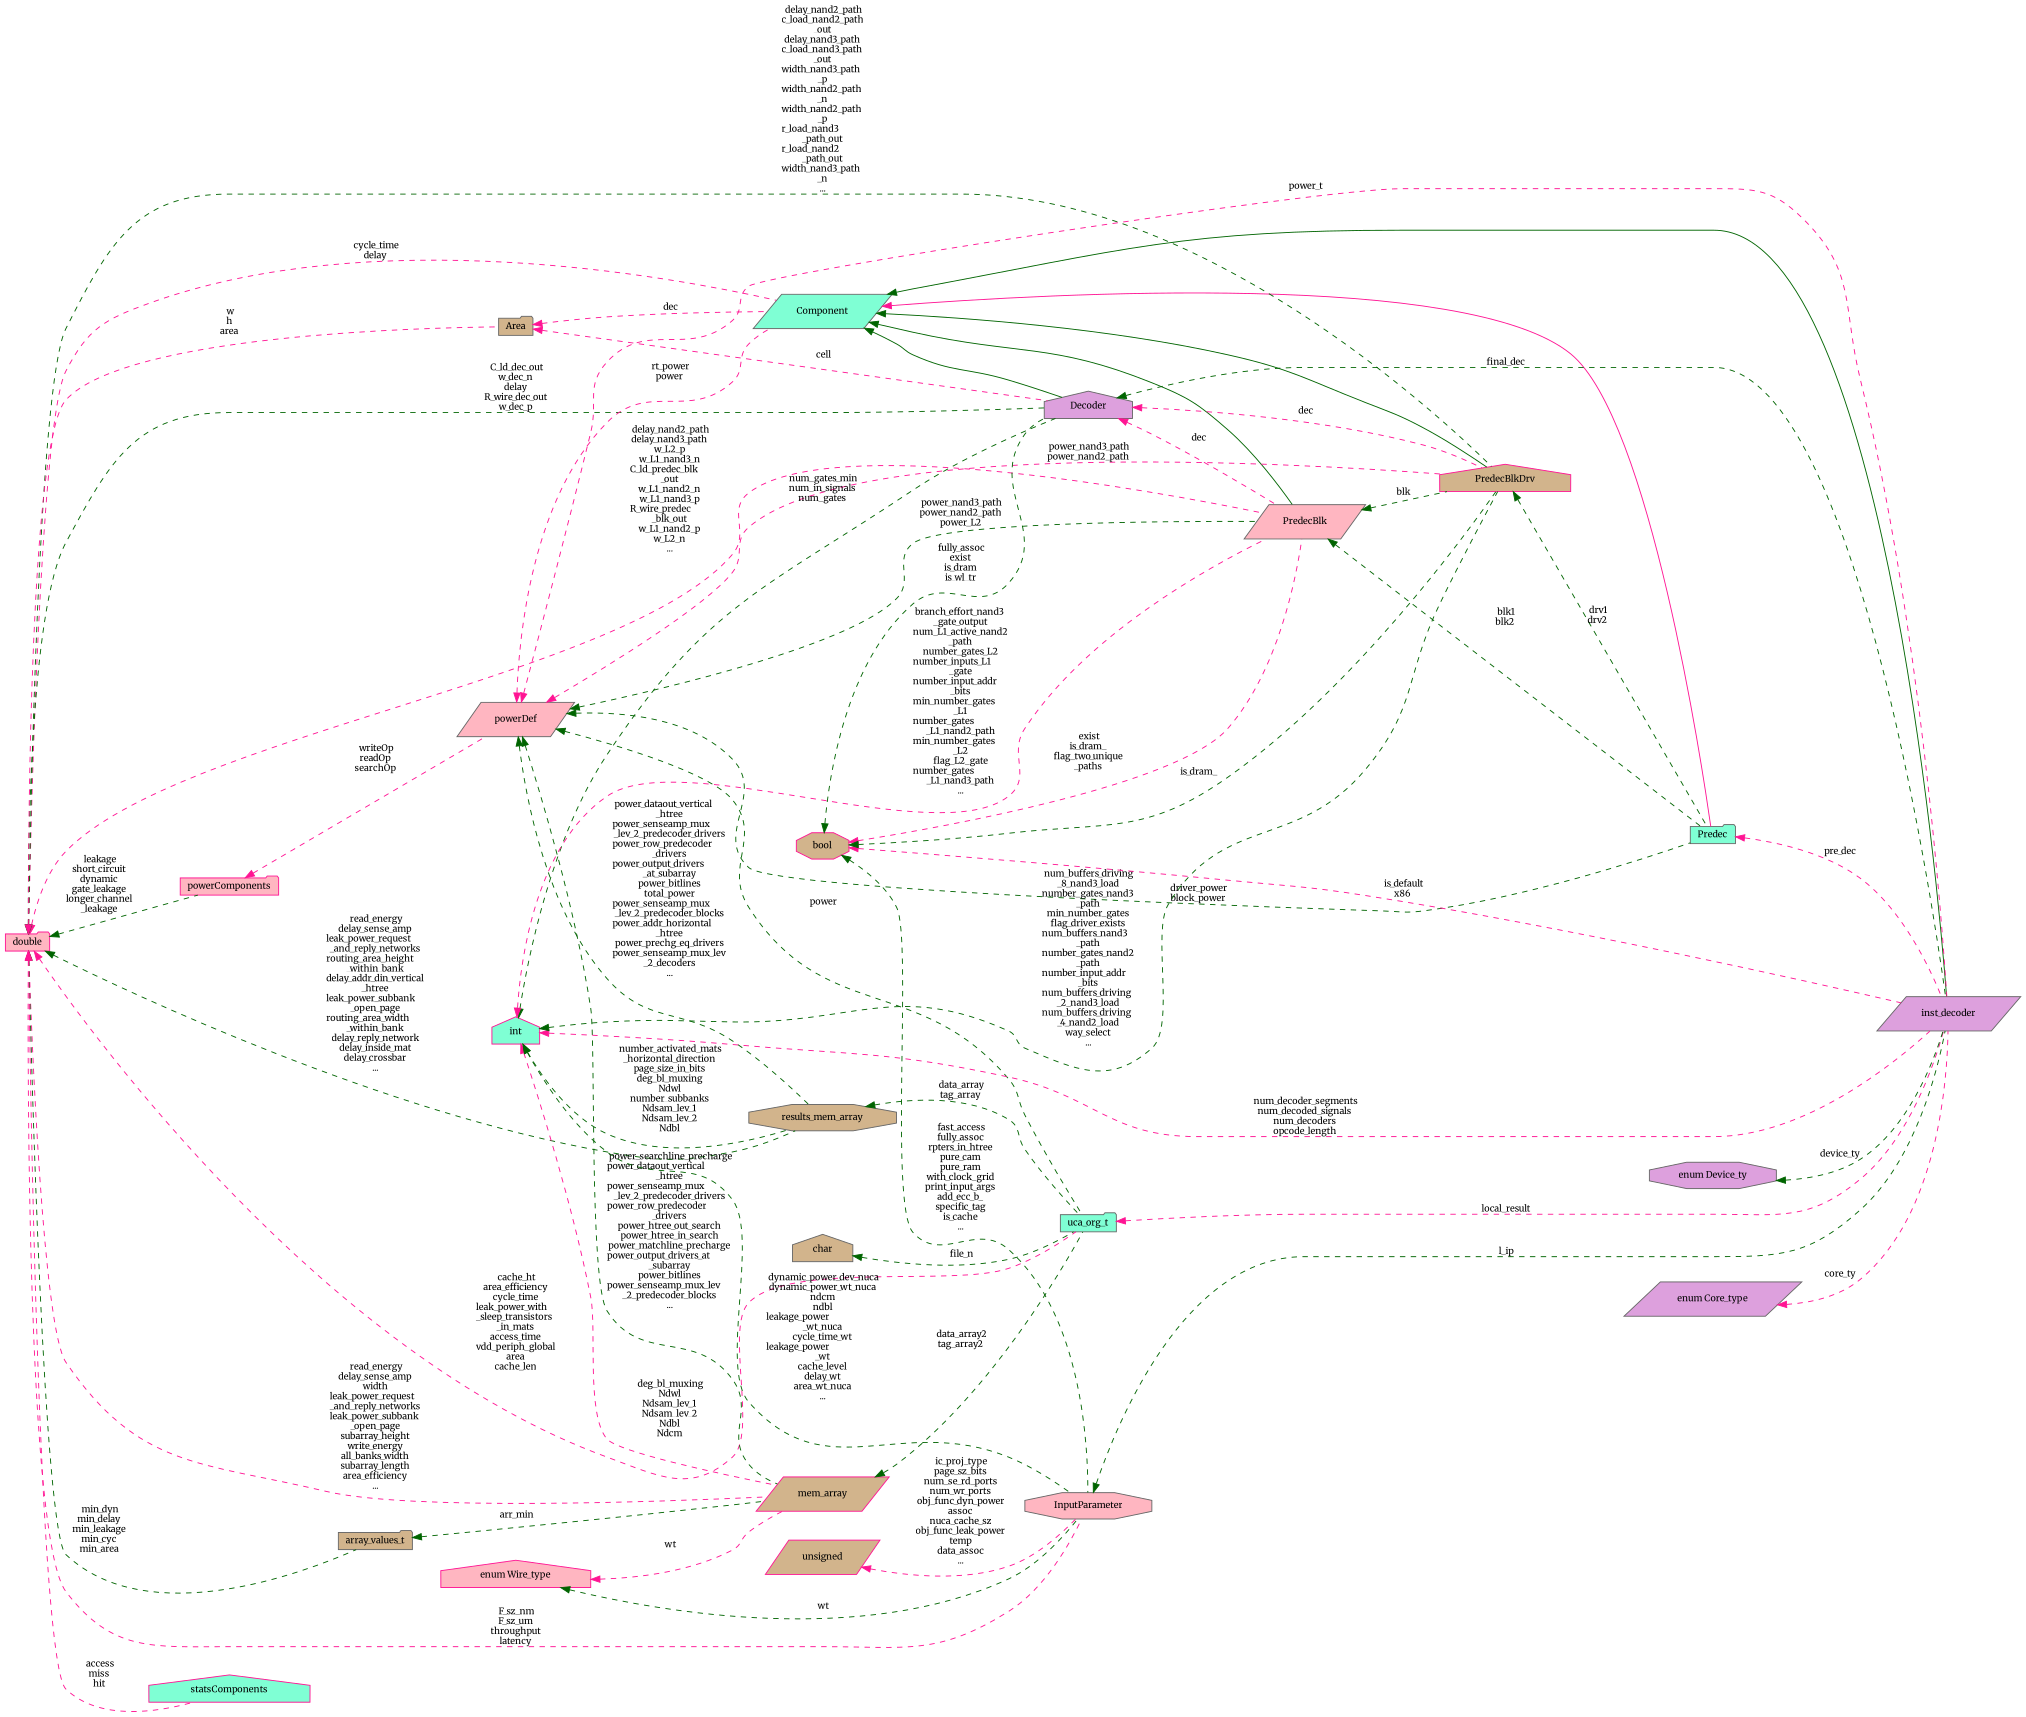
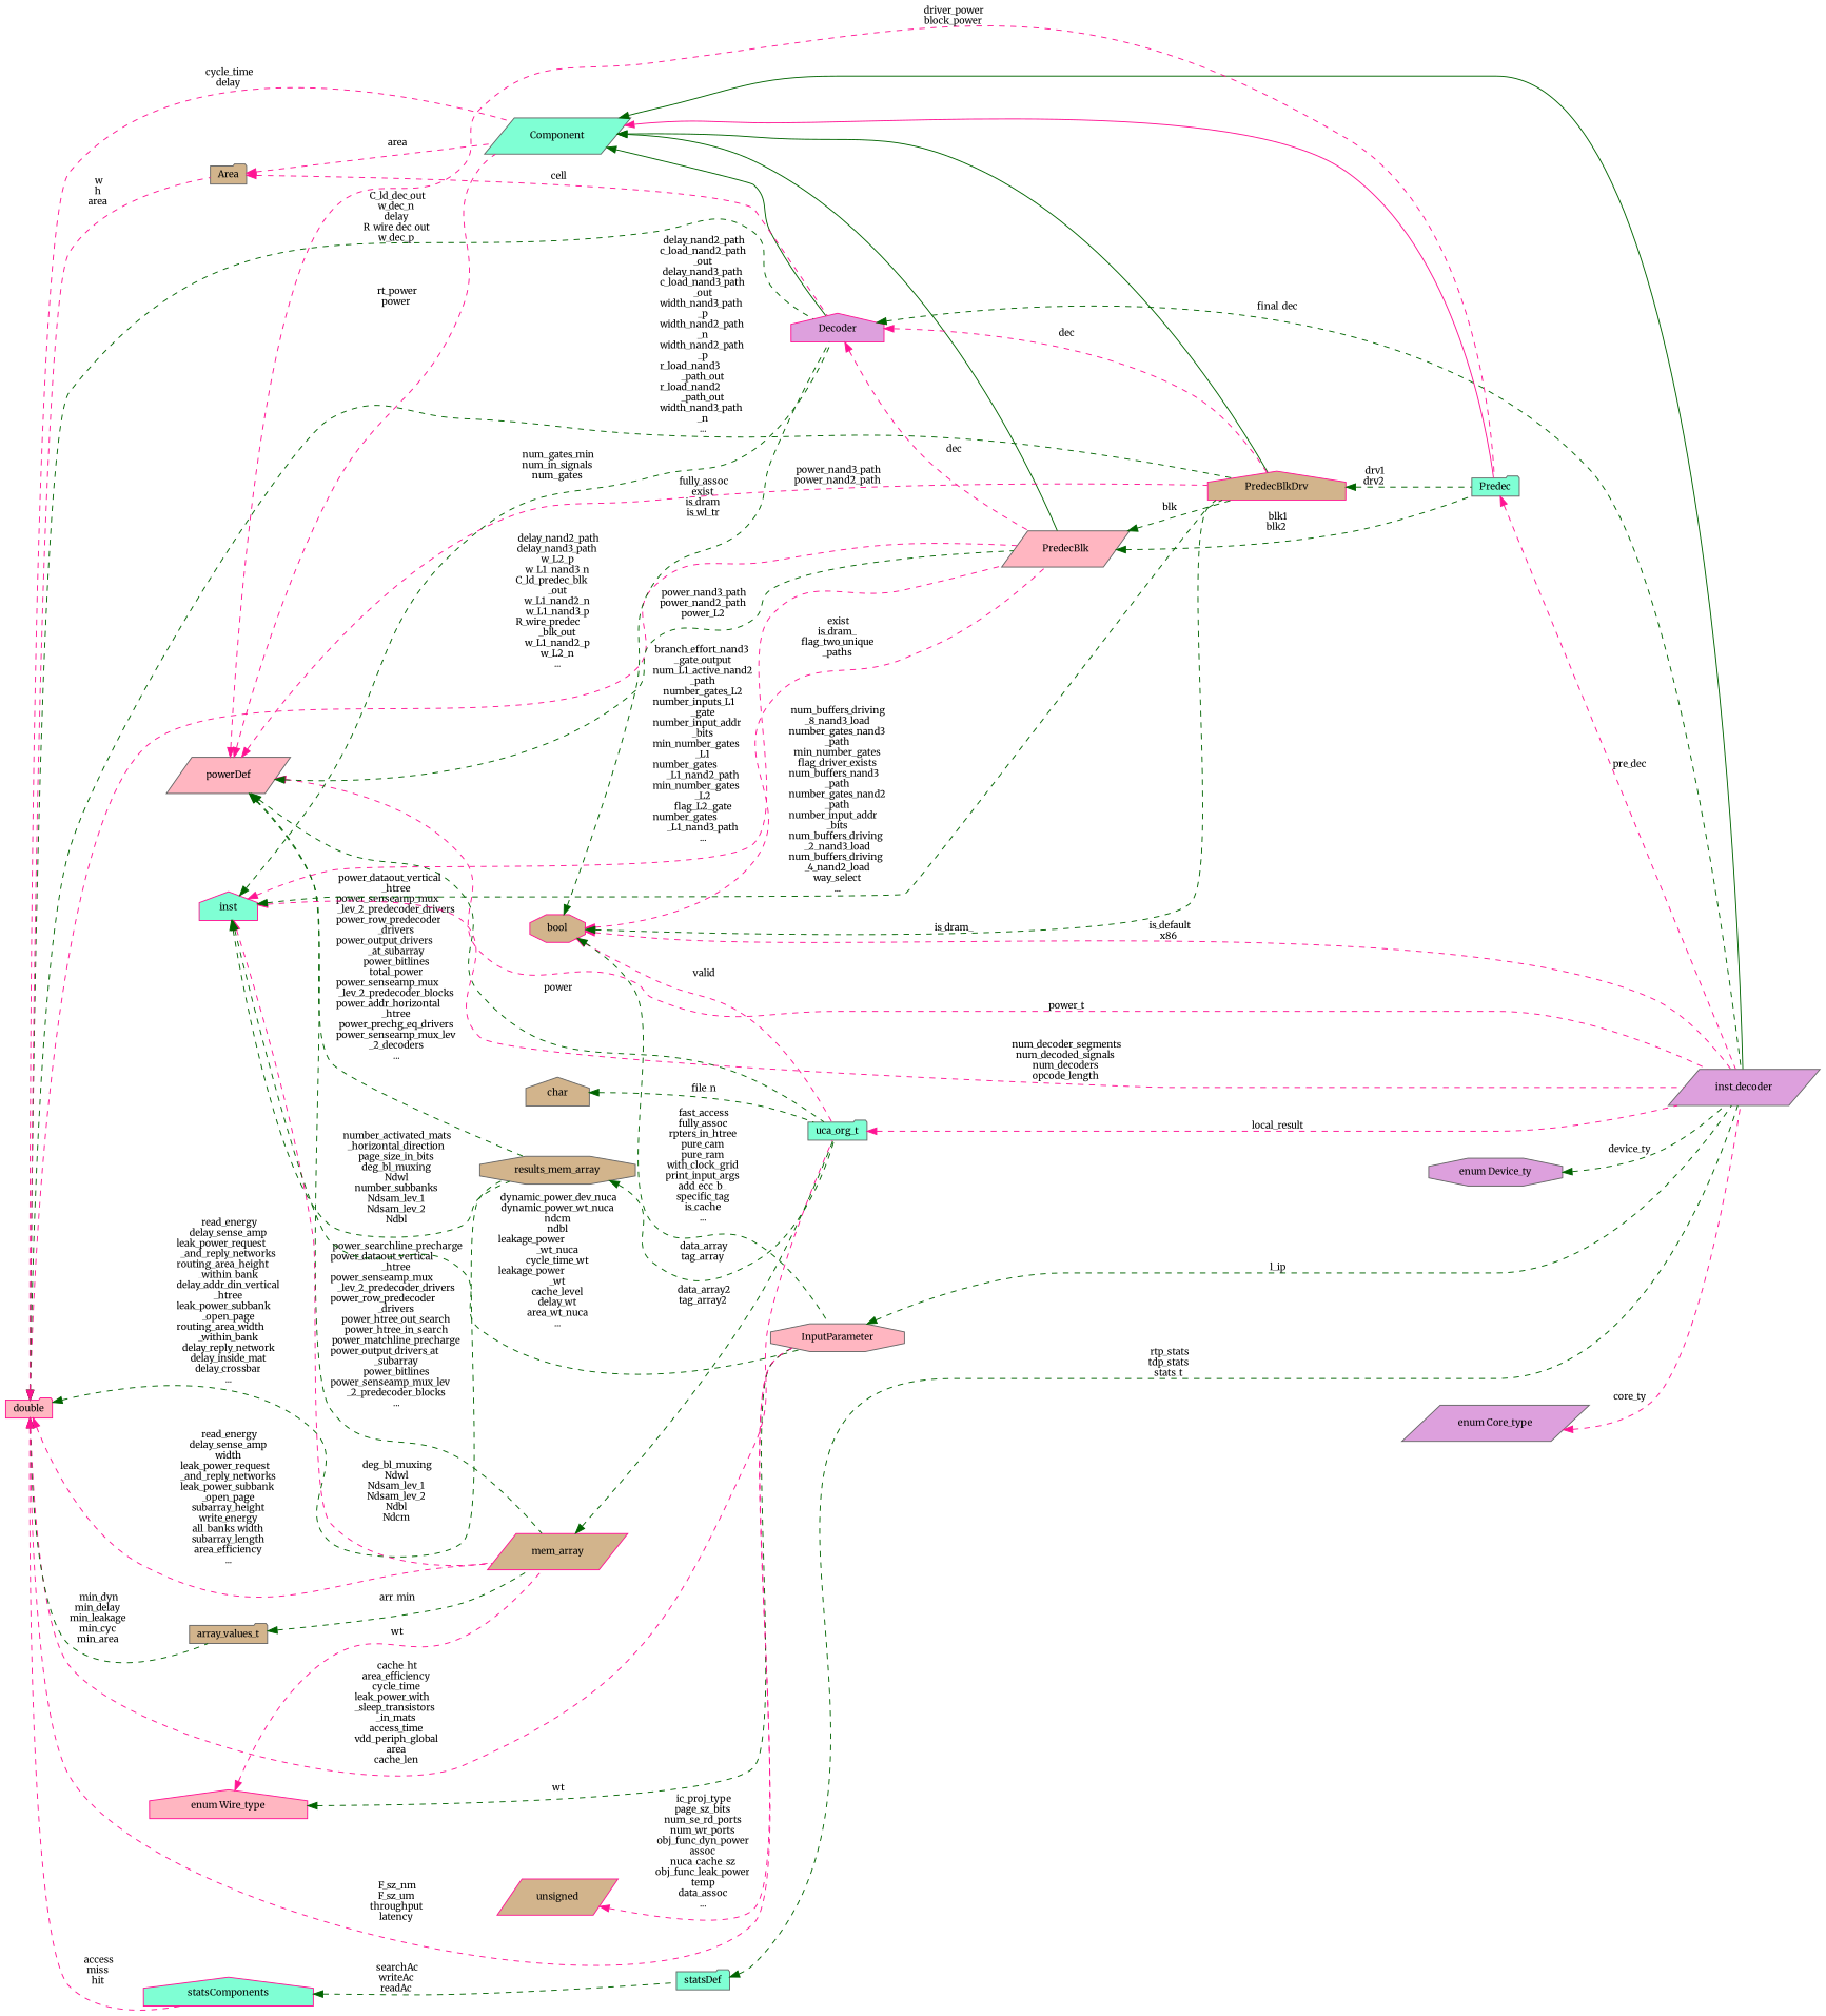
  digraph {
    fontname=Merriweather
    rankdir=LR
    node [color=gray40 fillcolor=tan fontname=Merriweather fontsize=10 shape=parallelogram style=filled]
    edge [color=darkgreen dir=back fontname=Merriweather fontsize=10 labelfontname=FreeSans labelfontsize=10 style=dashed]
    n1 [fillcolor=plum fontcolor=black height=0.2 label=inst_decoder width=0.4]
    n2 [fillcolor=aquamarine height=0.2 label=Component width=0.4]
-   n3 [fillcolor=plum height=0.2 label=Decoder shape=house width=0.4]
+   n3 [color=deeppink fillcolor=plum height=0.2 label=Decoder shape=house width=0.4]
    n4 [fillcolor=aquamarine height=0.2 label=Predec shape=folder width=0.4]
    n5 [fillcolor=lightpink height=0.2 label=PredecBlk width=0.4]
    n6 [color=deeppink height=0.2 label=PredecBlkDrv shape=house width=0.4]
    n7 [color=deeppink fillcolor=lightpink height=0.2 label=double shape=folder width=0.4]
-   n8 [color=deeppink fillcolor=lightpink height=0.2 label=powerComponents shape=folder width=0.4]
    n9 [height=0.2 label=Area shape=folder width=0.4]
    n10 [fillcolor=aquamarine height=0.2 label=uca_org_t shape=folder width=0.4]
    n11 [color=deeppink height=0.2 label=mem_array width=0.4]
    n12 [height=0.2 label=array_values_t shape=folder width=0.4]
    n13 [height=0.2 label=results_mem_array shape=octagon width=0.4]
    n14 [color=deeppink fillcolor=aquamarine height=0.2 label=statsComponents shape=house width=0.4]
    n15 [fillcolor=lightpink height=0.2 label=InputParameter shape=octagon width=0.4]
    n16 [fillcolor=lightpink height=0.2 label=powerDef width=0.4]
+   n17 [fillcolor=aquamarine height=0.2 label=statsDef shape=folder width=0.4]
    n18 [fillcolor=plum height=0.2 label="enum Device_ty" shape=octagon width=0.4]
    n19 [height=0.2 label=char shape=house width=0.4]
-   n20 [color=deeppink fillcolor=aquamarine height=0.2 label=int shape=house width=0.4]
+   n20 [color=deeppink fillcolor=aquamarine height=0.2 label=inst shape=house width=0.4]
    n21 [color=deeppink fillcolor=lightpink height=0.2 label="enum Wire_type" shape=house width=0.4]
    n22 [color=deeppink height=0.2 label=bool shape=octagon width=0.4]
    n23 [color=deeppink height=0.2 label=unsigned width=0.4]
    n24 [fillcolor=plum height=0.2 label="enum Core_type" width=0.4]
    n2 -> n1 [style=solid]
    n2 -> n3 [style=solid]
    n2 -> n4 [color=deeppink style=solid]
    n2 -> n5 [style=solid]
    n2 -> n6 [style=solid]
    n3 -> n1 [label=" final_dec"]
    n3 -> n5 [color=deeppink label=" dec"]
    n3 -> n6 [color=deeppink label=" dec"]
    n4 -> n1 [color=deeppink label=" pre_dec"]
    n5 -> n4 [label=" blk1\nblk2"]
    n5 -> n6 [label=" blk"]
    n6 -> n4 [label=" drv1\ndrv2"]
    n7 -> n2 [color=deeppink label=" cycle_time\ndelay"]
    n7 -> n3 [label=" C_ld_dec_out\nw_dec_n\ndelay\nR_wire_dec_out\nw_dec_p"]
    n7 -> n5 [color=deeppink label=" delay_nand2_path\ndelay_nand3_path\nw_L2_p\nw_L1_nand3_n\nC_ld_predec_blk\l_out\nw_L1_nand2_n\nw_L1_nand3_p\nR_wire_predec\l_blk_out\nw_L1_nand2_p\nw_L2_n\n..."]
    n7 -> n6 [label=" delay_nand2_path\nc_load_nand2_path\l_out\ndelay_nand3_path\nc_load_nand3_path\l_out\nwidth_nand3_path\l_p\nwidth_nand2_path\l_n\nwidth_nand2_path\l_p\nr_load_nand3\l_path_out\nr_load_nand2\l_path_out\nwidth_nand3_path\l_n\n..."]
-   n7 -> n8 [label=" leakage\nshort_circuit\ndynamic\ngate_leakage\nlonger_channel\l_leakage"]
    n7 -> n9 [color=deeppink label=" w\nh\narea"]
    n7 -> n10 [color=deeppink label=" cache_ht\narea_efficiency\ncycle_time\nleak_power_with\l_sleep_transistors\l_in_mats\naccess_time\nvdd_periph_global\narea\ncache_len"]
    n7 -> n11 [color=deeppink label=" read_energy\ndelay_sense_amp\nwidth\nleak_power_request\l_and_reply_networks\nleak_power_subbank\l_open_page\nsubarray_height\nwrite_energy\nall_banks_width\nsubarray_length\narea_efficiency\n..."]
    n7 -> n12 [label=" min_dyn\nmin_delay\nmin_leakage\nmin_cyc\nmin_area"]
    n7 -> n13 [label=" read_energy\ndelay_sense_amp\nleak_power_request\l_and_reply_networks\nrouting_area_height\l_within_bank\ndelay_addr_din_vertical\l_htree\nleak_power_subbank\l_open_page\nrouting_area_width\l_within_bank\ndelay_reply_network\ndelay_inside_mat\ndelay_crossbar\n..."]
    n7 -> n14 [color=deeppink label=" access\nmiss\nhit"]
    n7 -> n15 [color=deeppink label=" F_sz_nm\nF_sz_um\nthroughput\nlatency"]
-   n8 -> n16 [color=deeppink label=" writeOp\nreadOp\nsearchOp"]
-   n9 -> n2 [color=deeppink label=" dec"]
+   n9 -> n2 [color=deeppink label=" area"]
    n9 -> n3 [color=deeppink label=" cell"]
    n10 -> n1 [color=deeppink label=" local_result"]
    n11 -> n10 [label=" data_array2\ntag_array2"]
    n12 -> n11 [label=" arr_min"]
    n13 -> n10 [label=" data_array\ntag_array"]
+   n14 -> n17 [label=" searchAc\nwriteAc\nreadAc"]
    n15 -> n1 [label=" l_ip"]
    n16 -> n1 [color=deeppink label=" power_t"]
    n16 -> n2 [color=deeppink label=" rt_power\npower"]
-   n16 -> n4 [label=" driver_power\nblock_power"]
+   n16 -> n4 [color=deeppink label=" driver_power\nblock_power"]
    n16 -> n5 [label=" power_nand3_path\npower_nand2_path\npower_L2"]
    n16 -> n6 [color=deeppink label=" power_nand3_path\npower_nand2_path"]
    n16 -> n10 [label=" power"]
    n16 -> n11 [label=" power_searchline_precharge\npower_dataout_vertical\l_htree\npower_senseamp_mux\l_lev_2_predecoder_drivers\npower_row_predecoder\l_drivers\npower_htree_out_search\npower_htree_in_search\npower_matchline_precharge\npower_output_drivers_at\l_subarray\npower_bitlines\npower_senseamp_mux_lev\l_2_predecoder_blocks\n..."]
    n16 -> n13 [label=" power_dataout_vertical\l_htree\npower_senseamp_mux\l_lev_2_predecoder_drivers\npower_row_predecoder\l_drivers\npower_output_drivers\l_at_subarray\npower_bitlines\ntotal_power\npower_senseamp_mux\l_lev_2_predecoder_blocks\npower_addr_horizontal\l_htree\npower_prechg_eq_drivers\npower_senseamp_mux_lev\l_2_decoders\n..."]
+   n17 -> n1 [label=" rtp_stats\ntdp_stats\nstats_t"]
    n18 -> n1 [label=" device_ty"]
    n19 -> n10 [label=" file_n"]
    n20 -> n1 [color=deeppink label=" num_decoder_segments\nnum_decoded_signals\nnum_decoders\nopcode_length"]
    n20 -> n3 [label=" num_gates_min\nnum_in_signals\nnum_gates"]
    n20 -> n5 [color=deeppink label=" branch_effort_nand3\l_gate_output\nnum_L1_active_nand2\l_path\nnumber_gates_L2\nnumber_inputs_L1\l_gate\nnumber_input_addr\l_bits\nmin_number_gates\l_L1\nnumber_gates\l_L1_nand2_path\nmin_number_gates\l_L2\nflag_L2_gate\nnumber_gates\l_L1_nand3_path\n..."]
    n20 -> n6 [label=" num_buffers_driving\l_8_nand3_load\nnumber_gates_nand3\l_path\nmin_number_gates\nflag_driver_exists\nnum_buffers_nand3\l_path\nnumber_gates_nand2\l_path\nnumber_input_addr\l_bits\nnum_buffers_driving\l_2_nand3_load\nnum_buffers_driving\l_4_nand2_load\nway_select\n..."]
    n20 -> n11 [color=deeppink label=" deg_bl_muxing\nNdwl\nNdsam_lev_1\nNdsam_lev_2\nNdbl\nNdcm"]
    n20 -> n13 [label=" number_activated_mats\l_horizontal_direction\npage_size_in_bits\ndeg_bl_muxing\nNdwl\nnumber_subbanks\nNdsam_lev_1\nNdsam_lev_2\nNdbl"]
    n20 -> n15 [label=" dynamic_power_dev_nuca\ndynamic_power_wt_nuca\nndcm\nndbl\nleakage_power\l_wt_nuca\ncycle_time_wt\nleakage_power\l_wt\ncache_level\ndelay_wt\narea_wt_nuca\n..."]
    n21 -> n11 [color=deeppink label=" wt"]
    n21 -> n15 [label=" wt"]
    n22 -> n1 [color=deeppink label=" is_default\nx86"]
    n22 -> n3 [label=" fully_assoc\nexist\nis_dram\nis_wl_tr"]
    n22 -> n5 [color=deeppink label=" exist\nis_dram_\nflag_two_unique\l_paths"]
    n22 -> n6 [label=" is_dram_"]
+   n22 -> n10 [color=deeppink label=" valid"]
    n22 -> n15 [label=" fast_access\nfully_assoc\nrpters_in_htree\npure_cam\npure_ram\nwith_clock_grid\nprint_input_args\nadd_ecc_b_\nspecific_tag\nis_cache\n..."]
    n23 -> n15 [color=deeppink label=" ic_proj_type\npage_sz_bits\nnum_se_rd_ports\nnum_wr_ports\nobj_func_dyn_power\nassoc\nnuca_cache_sz\nobj_func_leak_power\ntemp\ndata_assoc\n..."]
    n24 -> n1 [color=deeppink label=" core_ty"]
  }
